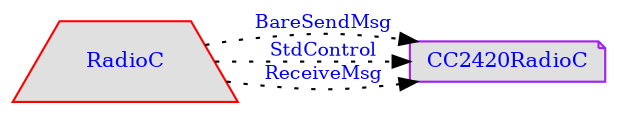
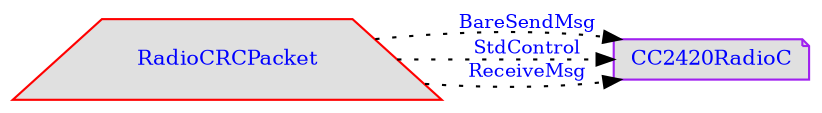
  digraph {
    nodesep=0.1
    rankdir=LR
    ranksep=0.0005
    node [fillcolor="#e0e0e0" fontcolor=blue fontsize=10 style=filled]
    edge [arrowsize=.8 fontcolor=blue fontsize=9 style=dotted]
-   RadioCRCPacket [height=.1 shape=trapezium width=.1 color=red label=RadioC]
+   RadioCRCPacket [height=.1 shape=trapezium width=.1 color=red]
    CC2420RadioC [height=.1 shape=note width=.1 color=purple]
    RadioCRCPacket -> CC2420RadioC [label=BareSendMsg]
    RadioCRCPacket -> CC2420RadioC [label=StdControl]
    RadioCRCPacket -> CC2420RadioC [label=ReceiveMsg]
  }
